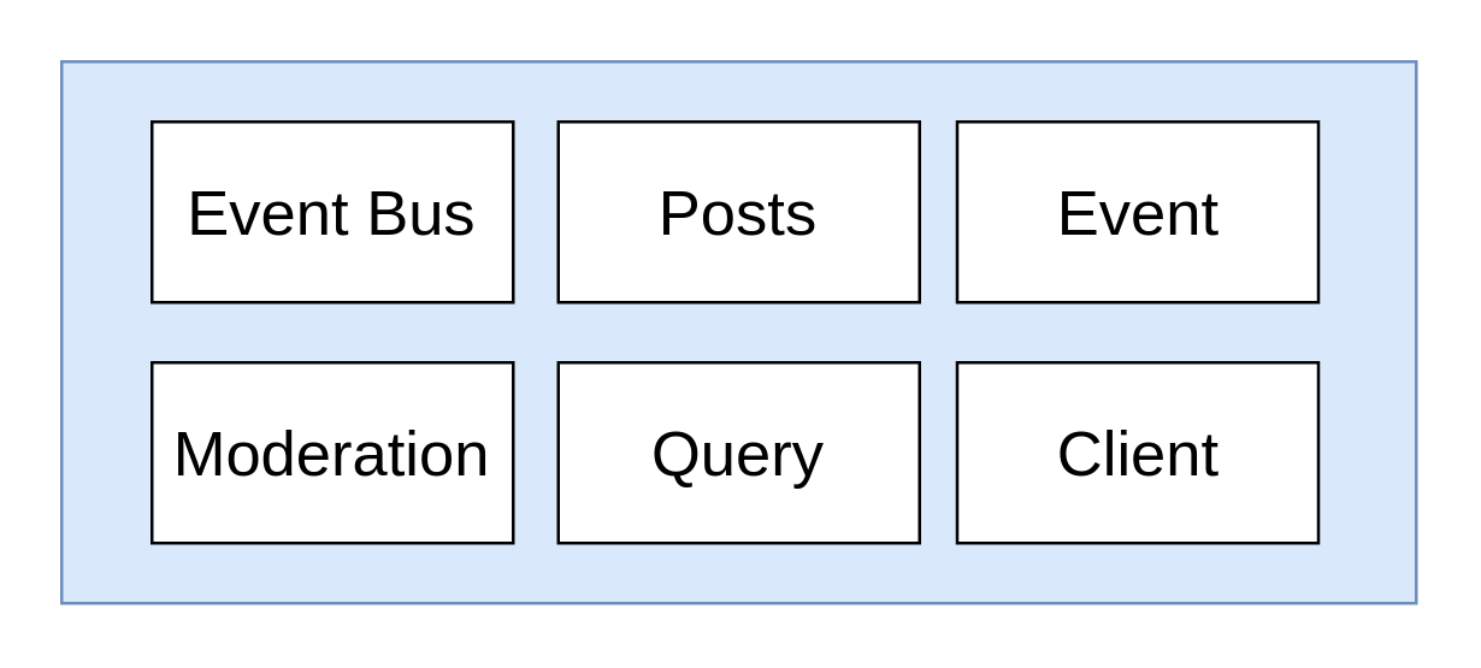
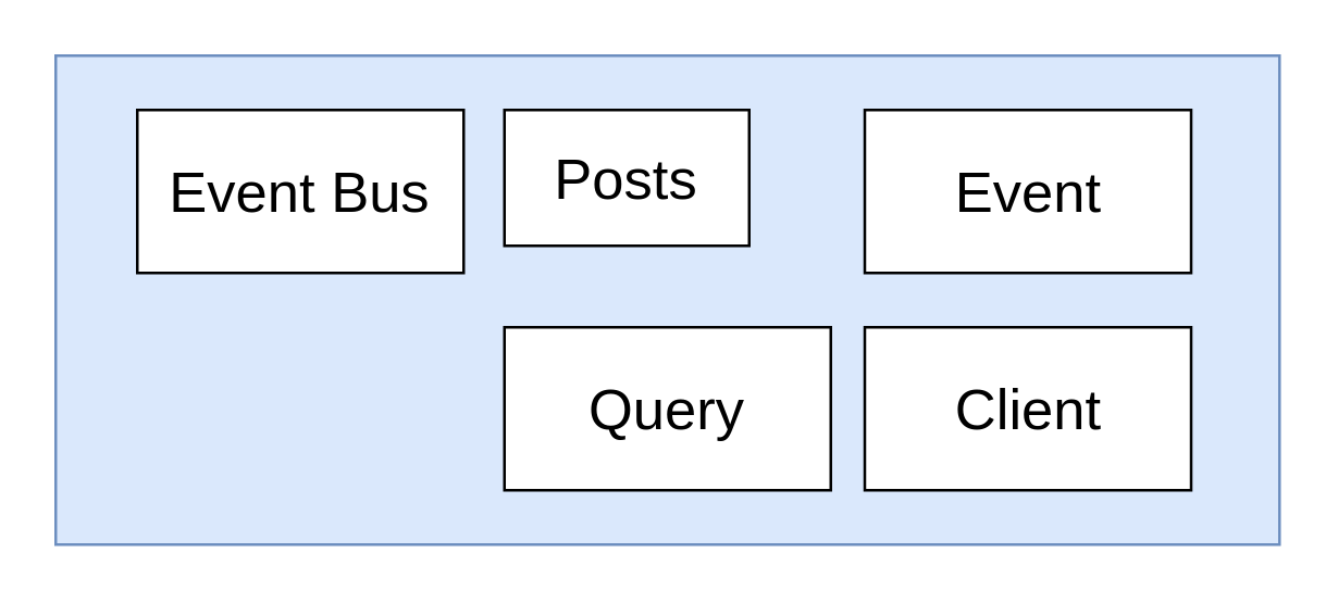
  <mxCell id="0" />
  <mxCell id="1" parent="0" />
  <mxCell id="2" value="" style="rounded=0;whiteSpace=wrap;html=1;fillColor=#dae8fc;strokeColor=#6c8ebf;" parent="1" vertex="1"><mxGeometry x="20" y="20" width="450" height="180" as="geometry" /></mxCell>
  <mxCell id="3" value="Event Bus" style="rounded=0;whiteSpace=wrap;html=1;fontSize=21;" parent="1" vertex="1"><mxGeometry x="50" y="40" width="120" height="60" as="geometry" /></mxCell>
- <mxCell id="4" value="Posts" style="rounded=0;whiteSpace=wrap;html=1;fontSize=21;" parent="1" vertex="1"><mxGeometry x="185" y="40" width="120" height="60" as="geometry" /></mxCell>
+ <mxCell id="4" value="Posts" style="rounded=0;whiteSpace=wrap;html=1;fontSize=21;" parent="1" vertex="1"><mxGeometry x="185" y="40" width="90" height="50" as="geometry" /></mxCell>
  <mxCell id="5" value="Event" style="rounded=0;whiteSpace=wrap;html=1;fontSize=21;" parent="1" vertex="1"><mxGeometry x="317.5" y="40" width="120" height="60" as="geometry" /></mxCell>
- <mxCell id="6" value="Moderation" style="rounded=0;whiteSpace=wrap;html=1;fontSize=21;" parent="1" vertex="1"><mxGeometry x="50" y="120" width="120" height="60" as="geometry" /></mxCell>
  <mxCell id="7" value="Query" style="rounded=0;whiteSpace=wrap;html=1;fontSize=21;" parent="1" vertex="1"><mxGeometry x="185" y="120" width="120" height="60" as="geometry" /></mxCell>
  <mxCell id="8" value="Client" style="rounded=0;whiteSpace=wrap;html=1;fontSize=21;" vertex="1" parent="1"><mxGeometry x="317.5" y="120" width="120" height="60" as="geometry" /></mxCell>
